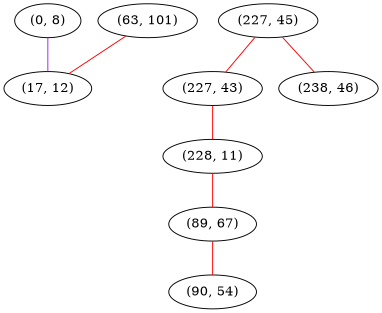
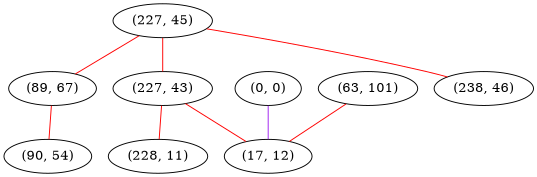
  graph {
    edge [color=red weight=1]
-   "(0, 0)" [label="(0, 8)"]
+   "(0, 0)"
    "(17, 12)"
    "(227, 45)"
    "(227, 43)"
    "(238, 46)"
    "(89, 67)"
    "(228, 11)"
    n8 [label="(90, 54)"]
    "(63, 101)"
    "(0, 0)" -- "(17, 12)" [color=purple weight=4]
    "(227, 45)" -- "(227, 43)"
    "(227, 45)" -- "(238, 46)"
-   "(228, 11)" -- "(89, 67)"
+   "(227, 45)" -- "(89, 67)"
+   "(227, 43)" -- "(17, 12)"
    "(227, 43)" -- "(228, 11)"
    "(89, 67)" -- n8
    "(63, 101)" -- "(17, 12)"
  }
